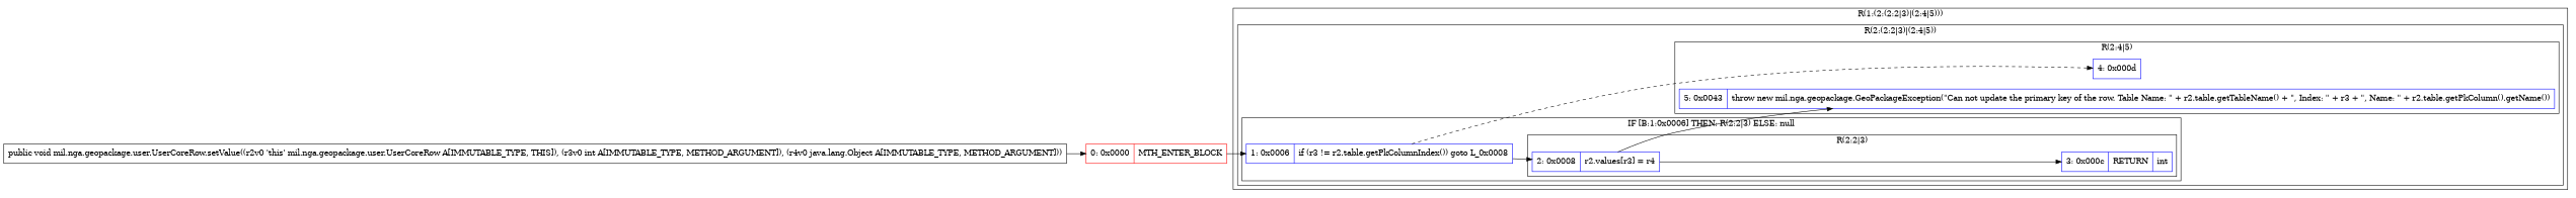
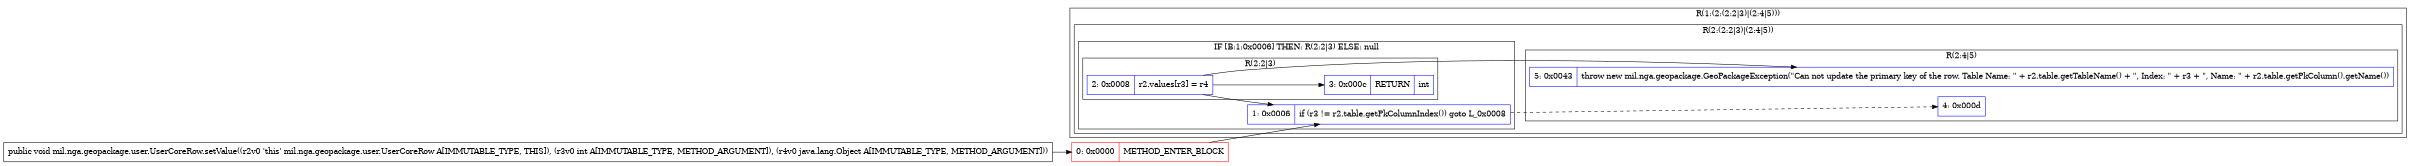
  digraph {
    rankdir=LR
    node [color=blue shape=record]
    n1 [label="{2\:\ 0x0008|r2.values[r3] = r4\l}"]
    n2 [label="{3\:\ 0x000c|RETURN\l|int\l}"]
    n3 [label="{1\:\ 0x0006|if (r3 != r2.table.getPkColumnIndex()) goto L_0x0008\l}"]
    n4 [label="{4\:\ 0x000d}"]
    n5 [label="{5\:\ 0x0043|throw new mil.nga.geopackage.GeoPackageException(\"Can not update the primary key of the row. Table Name: \" + r2.table.getTableName() + \", Index: \" + r3 + \", Name: \" + r2.table.getPkColumn().getName())\l}"]
-   n6 [color=red label="{0\:\ 0x0000|MTH_ENTER_BLOCK\l}"]
+   n6 [color=red label="{0\:\ 0x0000|METHOD_ENTER_BLOCK\l}"]
    n7 [label="{public void mil.nga.geopackage.user.UserCoreRow.setValue((r2v0 'this' mil.nga.geopackage.user.UserCoreRow A[IMMUTABLE_TYPE, THIS]), (r3v0 int A[IMMUTABLE_TYPE, METHOD_ARGUMENT]), (r4v0 java.lang.Object A[IMMUTABLE_TYPE, METHOD_ARGUMENT])) }" color=""]
    subgraph cluster_1 {
      label="R(1:(2:(2:2|3)|(2:4|5)))"
      subgraph cluster_2 {
        label="R(2:(2:2|3)|(2:4|5))"
        subgraph cluster_3 {
          label="IF [B:1:0x0006] THEN: R(2:2|3) ELSE: null"
          n3
          subgraph cluster_4 {
            label="R(2:2|3)"
            n1
            n2
          }
        }
        subgraph cluster_5 {
          label="R(2:4|5)"
          n4
          n5
        }
      }
    }
    n1 -> n2
    n1 -> n5
-   n3 -> n1
+   n1 -> n3
    n3 -> n4 [style=dashed]
    n6 -> n3
    n7 -> n6
  }
